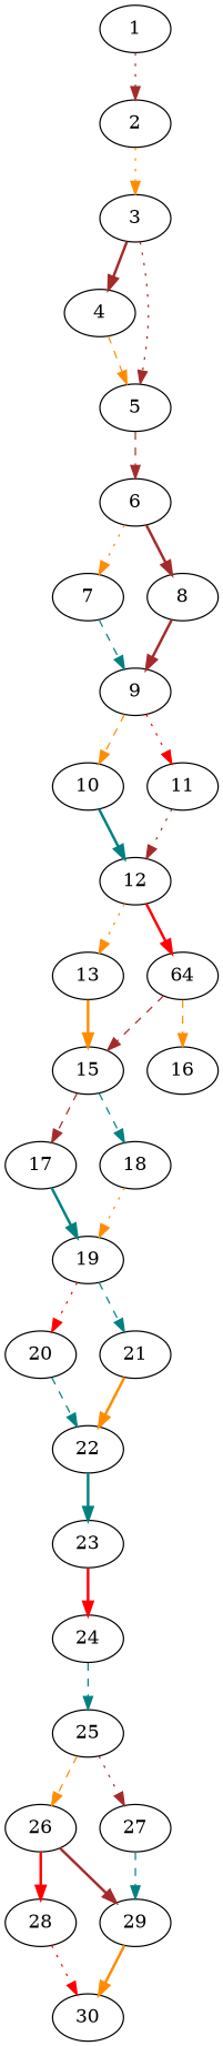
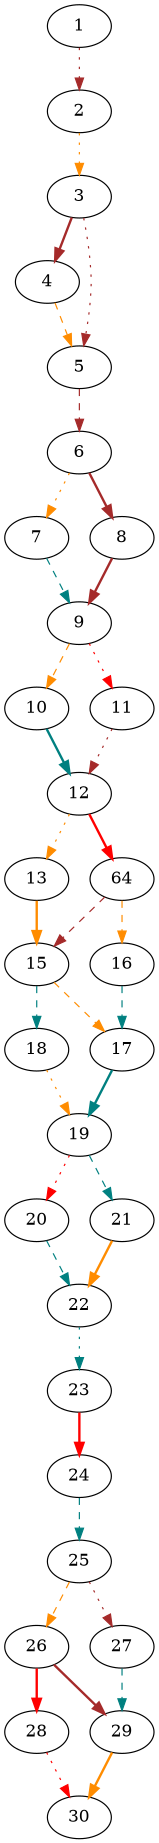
  digraph {
    node [alpha=0.04]
    edge [color=brown style=dashed]
    1 [alpha=0.14 expect_size=50300928]
    2 [alpha=0.06 expect_size=25461760]
    3 [alpha=0.03 expect_size=9891840]
    4 [alpha=0.05 expect_size=48555008]
    5 [alpha=0.10 expect_size=7792640]
    6 [alpha=0.09 expect_size=47616000]
    7 [alpha=0.02 expect_size=9038848]
    8 [alpha=0.02 expect_size=37949440]
    9 [alpha=0.10 expect_size=11558912]
    10 [alpha=0.06 expect_size=15286272]
    11 [expect_size=46964736]
    12 [alpha=0.08 expect_size=31922176]
    13 [alpha=0.05 expect_size=45415424]
    n14 [alpha=0.06 expect_size=6028288 label=64]
    15 [alpha=0.03 expect_size=17632256]
    16 [alpha=0.01 expect_size=42049536]
    17 [alpha=0.17 expect_size=15645696]
    18 [alpha=0.16 expect_size=20595712]
    19 [expect_size=24928256]
    20 [alpha=0.08 expect_size=48605184]
    21 [alpha=0.12 expect_size=14572544]
    22 [expect_size=24914944]
    23 [alpha=0.18 expect_size=44570624]
    24 [alpha=0.10 expect_size=9868288]
    25 [expect_size=23320576]
    26 [alpha=0.15 expect_size=31161344]
    27 [alpha=0.08 expect_size=34644992]
    28 [alpha=0.15 expect_size=27582464]
    29 [alpha=0.05 expect_size=17439744]
    30 [alpha=0.19 expect_size=26310656]
    1 -> 2 [style=dotted]
    2 -> 3 [color=darkorange style=dotted]
    3 -> 4 [style=bold]
    3 -> 5 [style=dotted]
    4 -> 5 [color=darkorange]
    5 -> 6
    6 -> 7 [color=darkorange style=dotted]
    6 -> 8 [style=bold]
    7 -> 9 [color=teal]
    8 -> 9 [style=bold]
    9 -> 10 [color=darkorange]
    9 -> 11 [color=red style=dotted]
    10 -> 12 [color=teal style=bold]
    11 -> 12 [style=dotted]
    12 -> 13 [color=darkorange style=dotted]
    12 -> n14 [color=red style=bold]
    13 -> 15 [color=darkorange style=bold]
    n14 -> 15
    n14 -> 16 [color=darkorange]
-   15 -> 17
+   15 -> 17 [color=darkorange]
    15 -> 18 [color=teal]
+   16 -> 17 [color=teal]
    17 -> 19 [color=teal style=bold]
    18 -> 19 [color=darkorange style=dotted]
    19 -> 20 [color=red style=dotted]
    19 -> 21 [color=teal]
    20 -> 22 [color=teal]
    21 -> 22 [color=darkorange style=bold]
-   22 -> 23 [color=teal style=bold]
+   22 -> 23 [color=teal style=dotted]
    23 -> 24 [color=red style=bold]
    24 -> 25 [color=teal]
    25 -> 26 [color=darkorange]
    25 -> 27 [style=dotted]
    26 -> 28 [color=red style=bold]
    26 -> 29 [style=bold]
    27 -> 29 [color=teal]
    28 -> 30 [color=red style=dotted]
    29 -> 30 [color=darkorange style=bold]
  }
